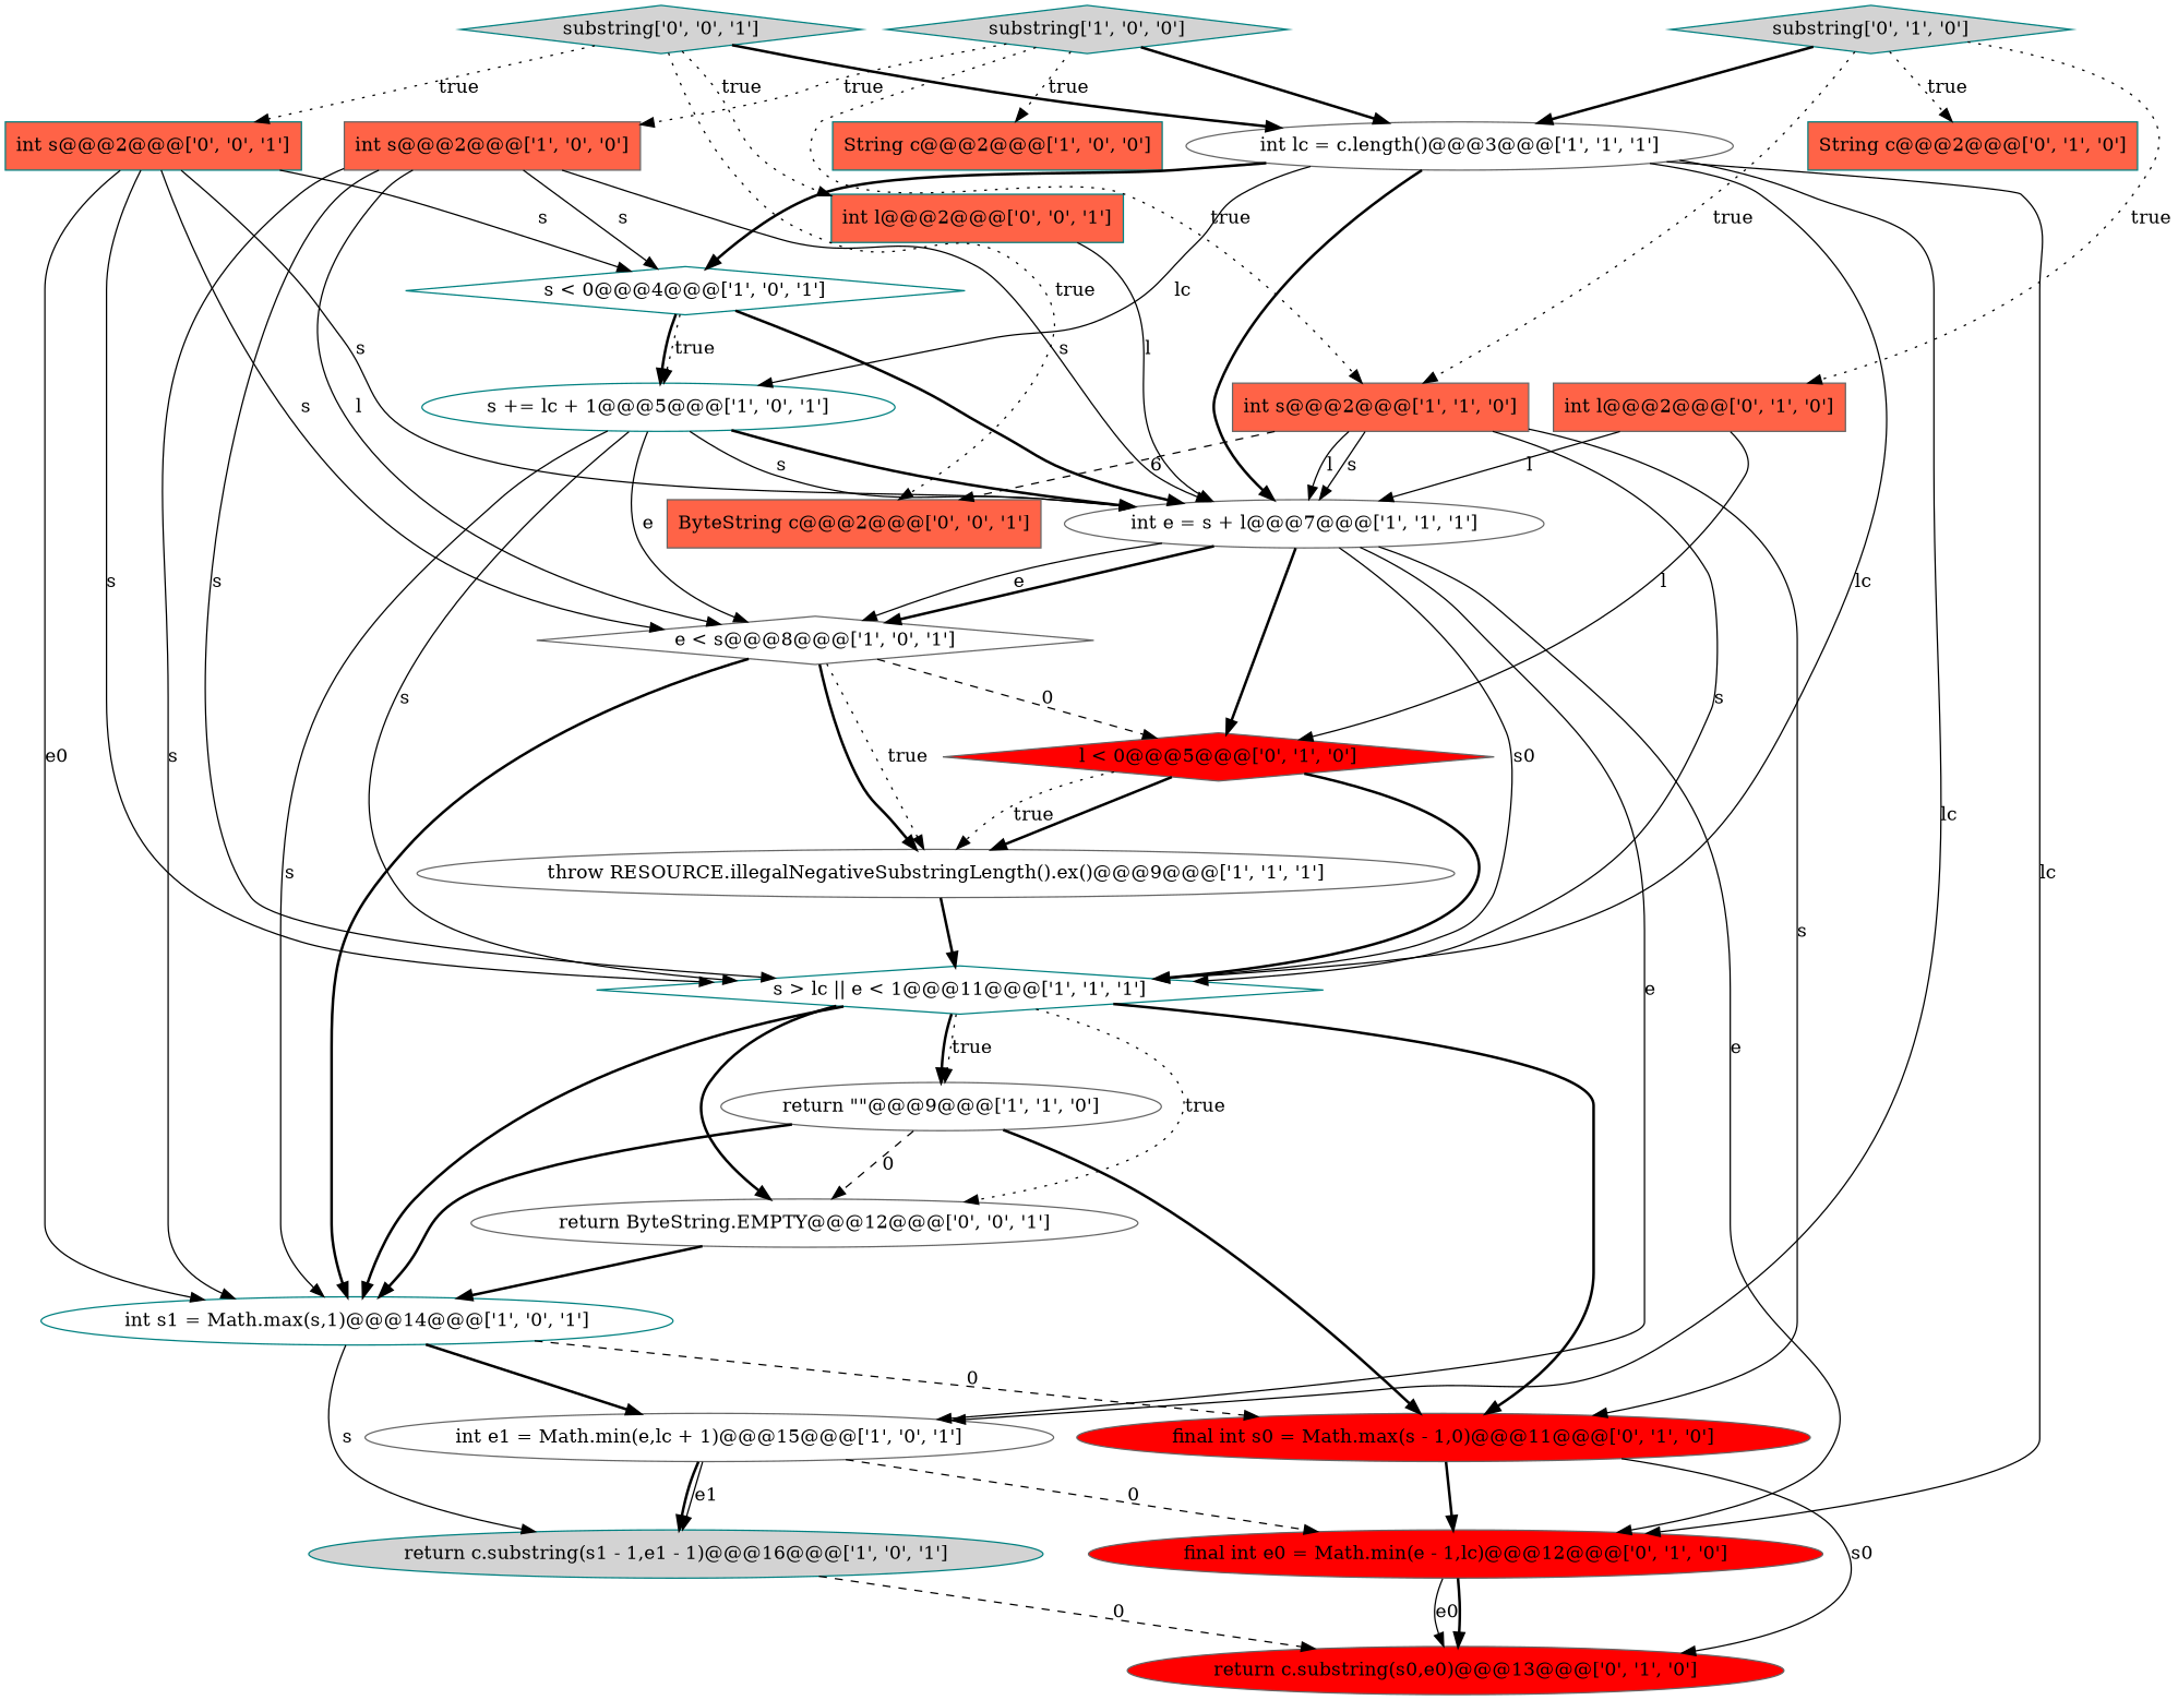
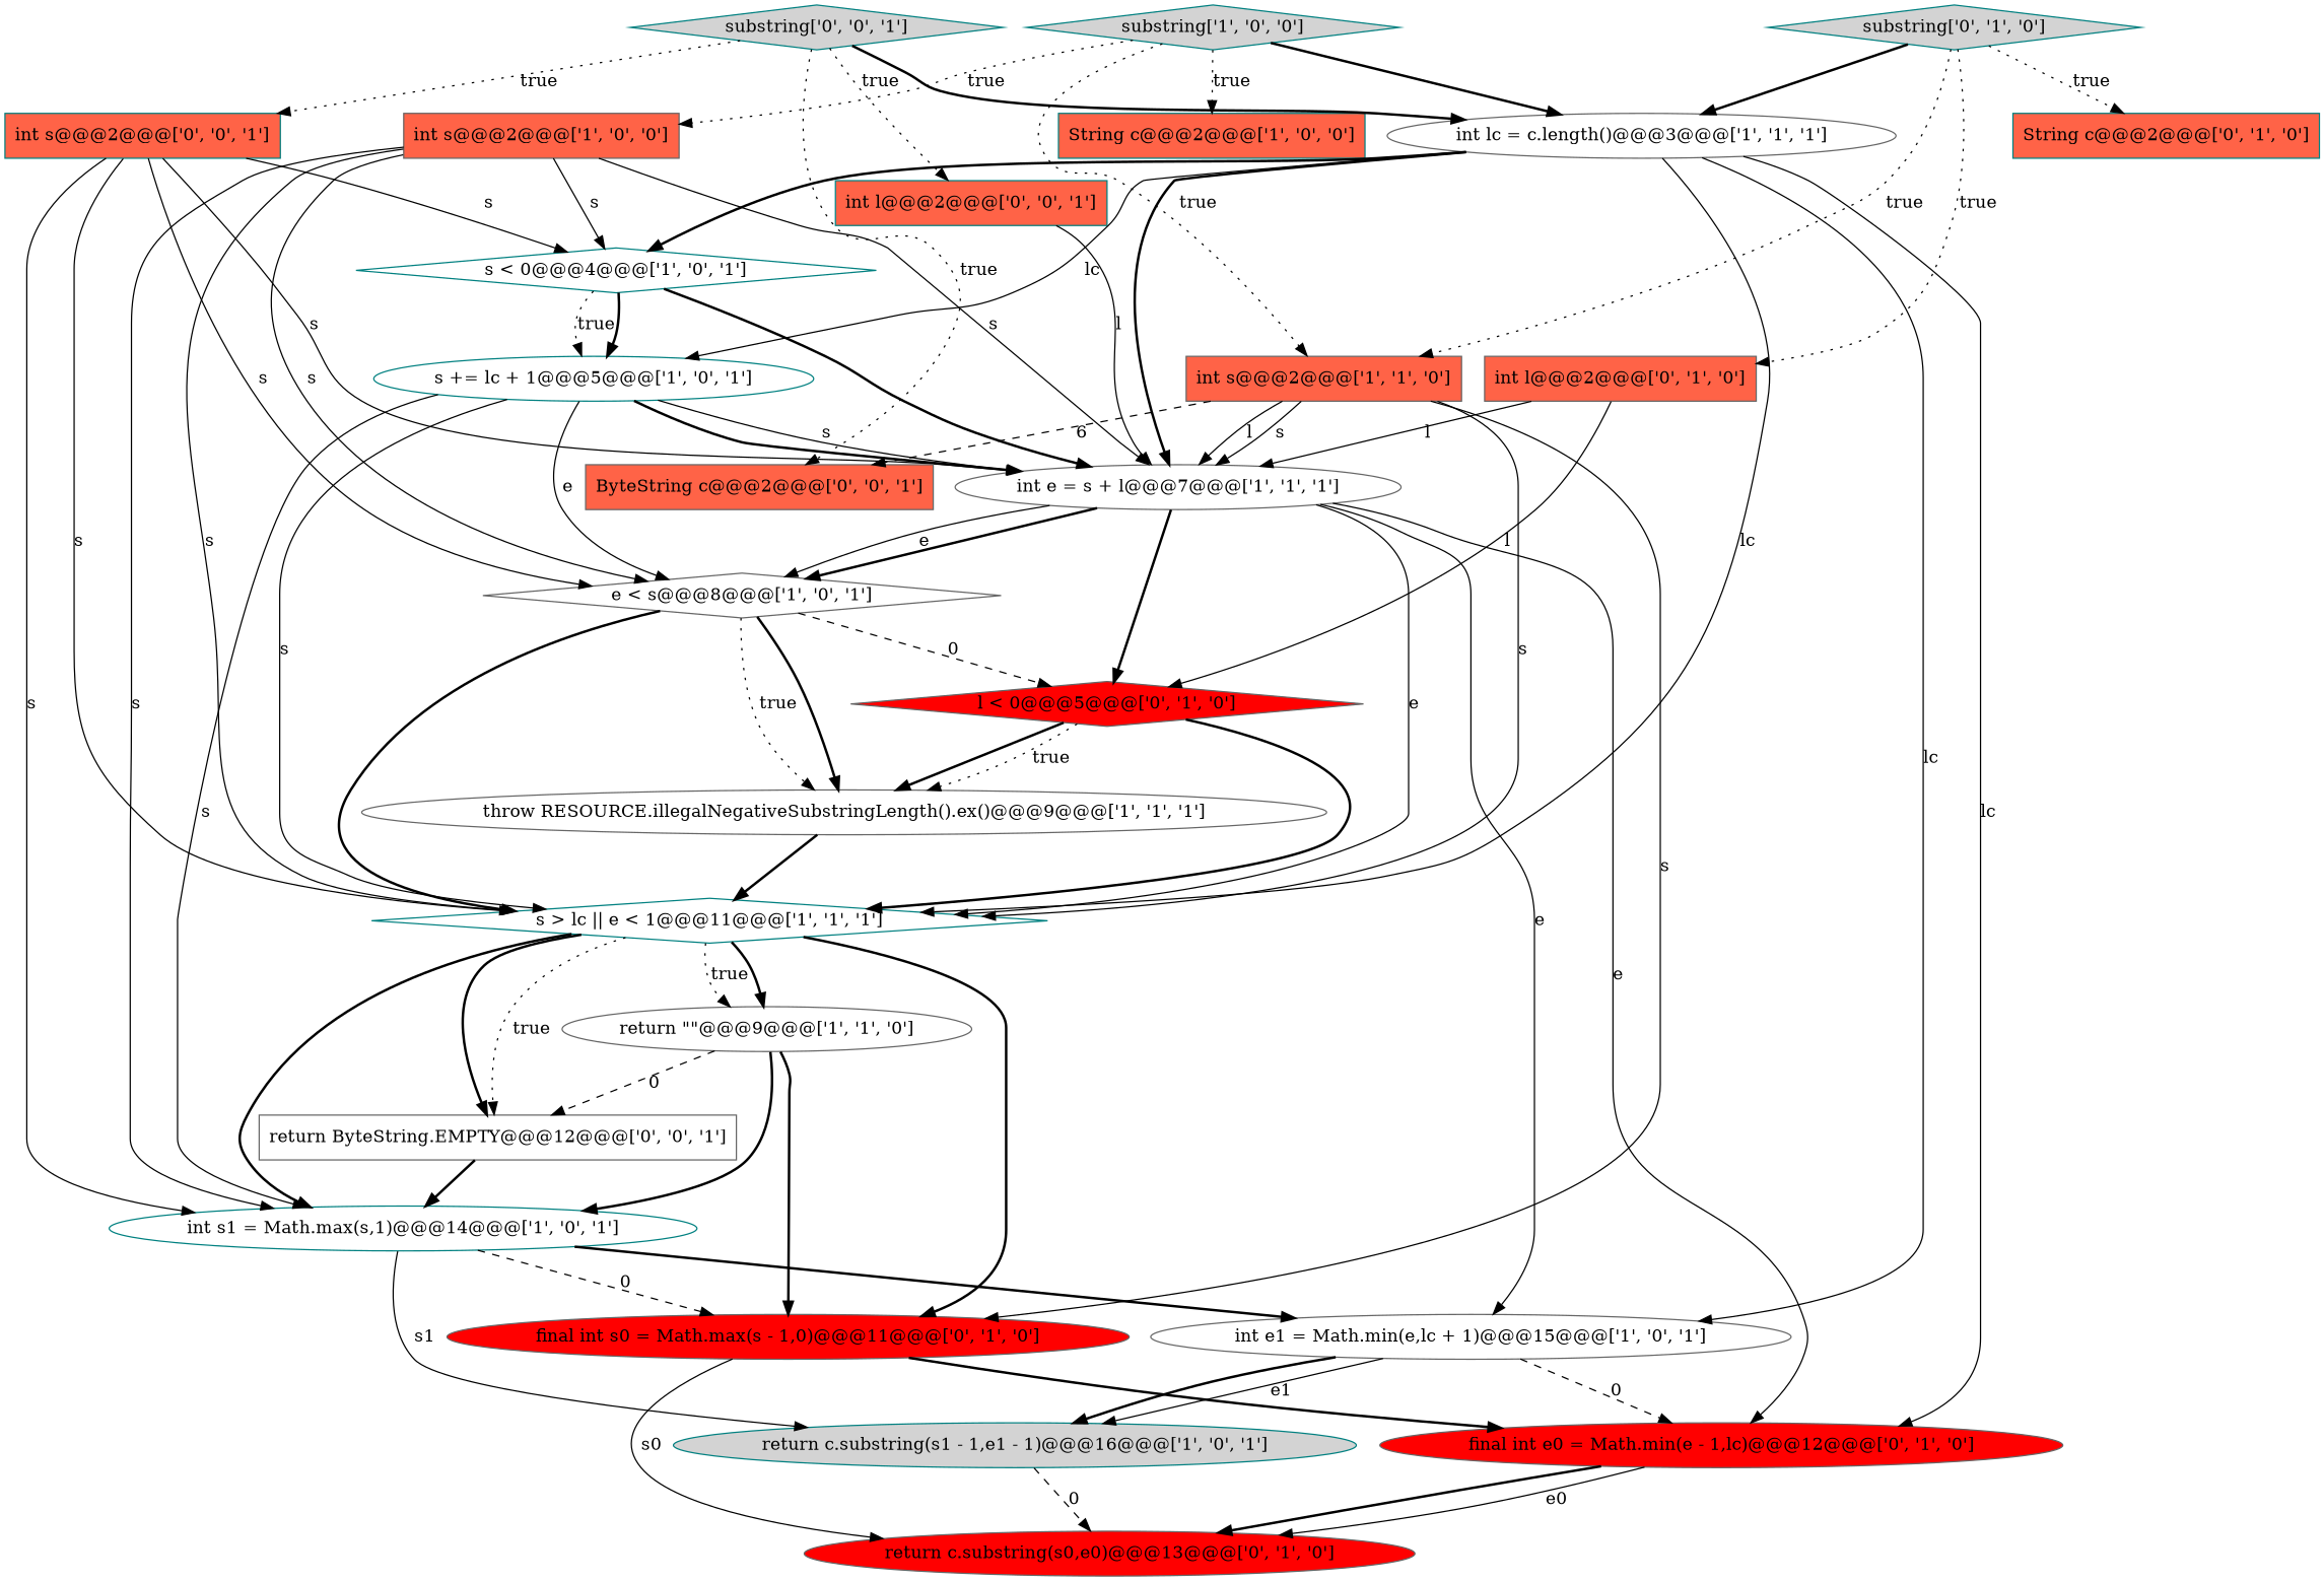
  digraph {
    node [color=gray40 fillcolor=white shape=ellipse style=filled]
    edge [style=solid]
    n1 [fillcolor=red label="final int s0 = Math.max(s - 1,0)@@@11@@@['0', '1', '0']"]
    n2 [fillcolor=red label="return c.substring(s0,e0)@@@13@@@['0', '1', '0']"]
    n3 [fillcolor=red label="final int e0 = Math.min(e - 1,lc)@@@12@@@['0', '1', '0']"]
    n4 [fillcolor=red label="l < 0@@@5@@@['0', '1', '0']" shape=diamond]
    n5 [color=teal label="s > lc || e < 1@@@11@@@['1', '1', '1']" shape=diamond]
    n6 [label="throw RESOURCE.illegalNegativeSubstringLength().ex()@@@9@@@['1', '1', '1']"]
-   n7 [label="return ByteString.EMPTY@@@12@@@['0', '0', '1']"]
+   n7 [label="return ByteString.EMPTY@@@12@@@['0', '0', '1']" shape=box]
    n8 [color=teal label="int s1 = Math.max(s,1)@@@14@@@['1', '0', '1']"]
    n9 [label="return \"\"@@@9@@@['1', '1', '0']"]
    n10 [color=teal fillcolor=tomato label="int l@@@2@@@['0', '0', '1']" shape=box]
    n11 [label="int e = s + l@@@7@@@['1', '1', '1']"]
    n12 [label="int e1 = Math.min(e,lc + 1)@@@15@@@['1', '0', '1']"]
    n13 [label="e < s@@@8@@@['1', '0', '1']" shape=diamond]
    n14 [color=teal fillcolor=tomato label="String c@@@2@@@['1', '0', '0']" shape=box]
    n15 [color=teal fillcolor=lightgray label="return c.substring(s1 - 1,e1 - 1)@@@16@@@['1', '0', '1']"]
    n16 [color=teal fillcolor=tomato label="String c@@@2@@@['0', '1', '0']" shape=box]
    n17 [color=teal label="s < 0@@@4@@@['1', '0', '1']" shape=diamond]
    n18 [color=teal label="s += lc + 1@@@5@@@['1', '0', '1']"]
    n19 [fillcolor=tomato label="int l@@@2@@@['0', '1', '0']" shape=box]
    n20 [color=teal fillcolor=tomato label="int s@@@2@@@['0', '0', '1']" shape=box]
    n21 [fillcolor=tomato label="int s@@@2@@@['1', '0', '0']" shape=box]
    n22 [label="int lc = c.length()@@@3@@@['1', '1', '1']"]
    n23 [color=teal fillcolor=lightgray label="substring['0', '0', '1']" shape=diamond]
    n24 [fillcolor=tomato label="ByteString c@@@2@@@['0', '0', '1']" shape=box]
    n25 [color=teal fillcolor=lightgray label="substring['0', '1', '0']" shape=diamond]
    n26 [fillcolor=tomato label="int s@@@2@@@['1', '1', '0']" shape=box]
    n27 [color=teal fillcolor=lightgray label="substring['1', '0', '0']" shape=diamond]
    n1 -> n2 [label=s0]
    n1 -> n3 [style=bold]
    n3 -> n2 [label=e0]
    n3 -> n2 [style=bold]
    n4 -> n5 [style=bold]
    n4 -> n6 [style=bold]
    n4 -> n6 [label=true style=dotted]
    n5 -> n1 [style=bold]
    n5 -> n7 [style=bold]
    n5 -> n7 [label=true style=dotted]
    n5 -> n8 [style=bold]
    n5 -> n9 [label=true style=dotted]
    n5 -> n9 [style=bold]
    n6 -> n5 [style=bold]
    n7 -> n8 [style=bold]
    n8 -> n1 [label=0 style=dashed]
    n8 -> n12 [style=bold]
-   n8 -> n15 [label=s]
+   n8 -> n15 [label=s1]
    n9 -> n1 [style=bold]
    n9 -> n7 [label=0 style=dashed]
    n9 -> n8 [style=bold]
    n10 -> n11 [label=l]
    n11 -> n3 [label=e]
    n11 -> n4 [style=bold]
-   n11 -> n5 [label=s0]
+   n11 -> n5 [label=e]
    n11 -> n12 [label=e]
    n11 -> n13 [style=bold]
    n11 -> n13 [label=e]
    n12 -> n3 [label=0 style=dashed]
    n12 -> n15 [label=e1]
    n12 -> n15 [style=bold]
    n13 -> n4 [label=0 style=dashed]
-   n13 -> n8 [style=bold]
+   n13 -> n5 [style=bold]
    n13 -> n6 [label=true style=dotted]
    n13 -> n6 [style=bold]
    n15 -> n2 [label=0 style=dashed]
    n17 -> n11 [style=bold]
    n17 -> n18 [label=true style=dotted]
    n17 -> n18 [style=bold]
    n18 -> n5 [label=s]
    n18 -> n8 [label=s]
    n18 -> n11 [label=s]
    n18 -> n11 [style=bold]
    n18 -> n13 [label=e]
    n19 -> n4 [label=l]
    n19 -> n11 [label=l]
    n20 -> n5 [label=s]
-   n20 -> n8 [label=e0]
+   n20 -> n8 [label=s]
    n20 -> n11 [label=s]
    n20 -> n13 [label=s]
    n20 -> n17 [label=s]
    n21 -> n5 [label=s]
    n21 -> n8 [label=s]
    n21 -> n11 [label=s]
-   n21 -> n13 [label=l]
+   n21 -> n13 [label=s]
    n21 -> n17 [label=s]
    n22 -> n3 [label=lc]
    n22 -> n5 [label=lc]
    n22 -> n11 [style=bold]
    n22 -> n12 [label=lc]
    n22 -> n17 [style=bold]
    n22 -> n18 [label=lc]
    n23 -> n10 [label=true style=dotted]
    n23 -> n20 [label=true style=dotted]
    n23 -> n22 [style=bold]
    n23 -> n24 [label=true style=dotted]
    n25 -> n16 [label=true style=dotted]
    n25 -> n19 [label=true style=dotted]
    n25 -> n22 [style=bold]
    n25 -> n26 [label=true style=dotted]
    n26 -> n1 [label=s]
    n26 -> n5 [label=s]
    n26 -> n11 [label=s]
    n26 -> n11 [label=l]
    n26 -> n24 [label=6 style=dashed]
    n27 -> n14 [label=true style=dotted]
    n27 -> n21 [label=true style=dotted]
    n27 -> n22 [style=bold]
    n27 -> n26 [label=true style=dotted]
  }
